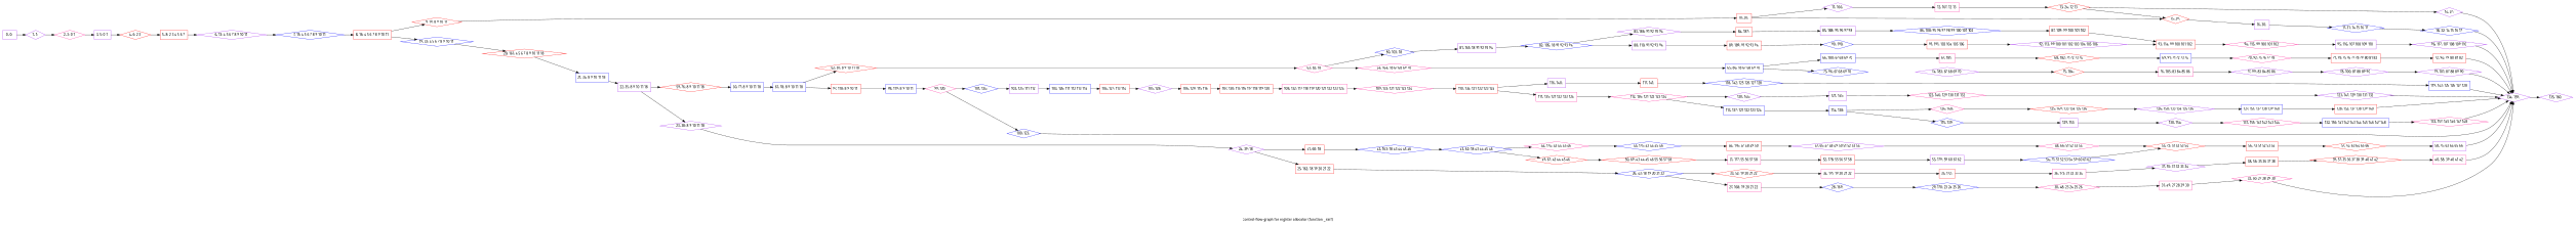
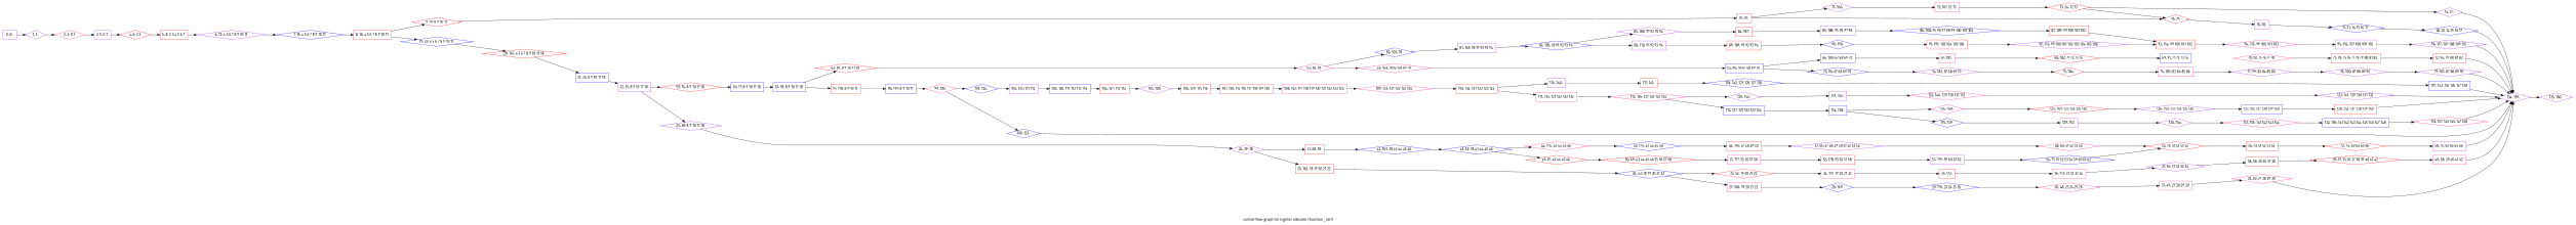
  digraph {
    fontname="Fira Sans"
    label="Control-flow-graph for register allocator (function _sinf)"
    rankdir=LR
    node [color=red fontname="Fira Sans" shape=diamond]
    edge [fontname="Fira Sans"]
    n1 [color=purple label="0, 0: " shape=box]
    n2 [color=purple label="1, 1: "]
    n3 [color=deeppink label="2, 3: 0 1 "]
    n4 [color=purple label="3, 5: 0 1 " shape=box]
    n5 [label="4, 6: 2 3 "]
    n6 [label="5, 8: 2 3 4 5 6 7 " shape=box]
    n7 [color=purple label="6, 13: 4 5 6 7 8 9 10 11 "]
    n8 [color=blue label="7, 15: 4 5 6 7 8 9 10 11 "]
    n9 [label="8, 16: 4 5 6 7 8 9 10 11 " shape=box]
    n10 [label="9, 19: 8 9 10 11 "]
    n11 [color=blue label="19, 33: 4 5 6 7 8 9 10 11 "]
    n12 [label="10, 20: " shape=box]
    n13 [label="20, 161: 4 5 6 7 8 9 10 11 18 "]
    n14 [color=purple label="11, 166: "]
-   n15 [label="15, 29: "]
+   n15 [label="18, 29:"]
    n16 [color=deeppink label="12, 167: 12 13 " shape=box]
    n17 [color=purple label="16, 30: " shape=box]
    n18 [label="13, 24: 12 13 "]
    n19 [color=purple label="14, 27: "]
    n20 [color=purple label="134, 159: "]
    n21 [color=purple label="135, 160: "]
    n22 [color=blue label="17, 31: 14 15 16 17 "]
    n23 [color=blue label="18, 32: 14 15 16 17 "]
    n24 [color=blue label="21, 34: 8 9 10 11 18 " shape=box]
    n25 [color=purple label="22, 35: 8 9 10 11 18 " shape=box]
    n26 [color=purple label="23, 38: 8 9 10 11 18 "]
    n27 [label="59, 76: 8 9 10 11 18 "]
    n28 [color=purple label="24, 39: 18 "]
    n29 [color=blue label="60, 77: 8 9 10 11 18 " shape=box]
    n30 [label="25, 162: 18 19 20 21 22 " shape=box]
    n31 [label="41, 60: 18 " shape=box]
    n32 [color=blue label="26, 43: 18 19 20 21 22 "]
    n33 [color=blue label="42, 163: 18 43 44 45 46 "]
    n34 [color=deeppink label="27, 168: 19 20 21 22 " shape=box]
    n35 [label="33, 52: 19 20 21 22 "]
    n36 [color=blue label="28, 169: "]
    n37 [color=deeppink label="34, 171: 19 20 21 22 " shape=box]
    n38 [color=blue label="29, 170: 23 24 25 26 "]
    n39 [color=deeppink label="30, 48: 23 24 25 26 "]
    n40 [color=deeppink label="31, 49: 27 28 29 30 " shape=box]
    n41 [color=deeppink label="32, 50: 27 28 29 30 "]
    n42 [label="35, 172: " shape=box]
    n43 [color=deeppink label="36, 173: 31 32 33 34 " shape=box]
    n44 [color=purple label="37, 55: 31 32 33 34 "]
    n45 [label="38, 56: 35 36 37 38 " shape=box]
    n46 [label="39, 57: 35 36 37 38 39 40 41 42 "]
    n47 [color=deeppink label="40, 58: 39 40 41 42 " shape=box]
    n48 [color=blue label="43, 62: 18 43 44 45 46 "]
    n49 [color=deeppink label="44, 174: 43 44 45 46 "]
    n50 [label="49, 67: 43 44 45 46 "]
    n51 [color=blue label="45, 175: 43 44 45 46 "]
    n52 [label="50, 69: 43 44 45 46 55 56 57 58 "]
    n53 [label="46, 176: 47 48 49 50 " shape=box]
    n54 [color=purple label="47, 65: 47 48 49 50 51 52 53 54 "]
    n55 [color=deeppink label="48, 66: 51 52 53 54 "]
    n56 [label="55, 72: 51 52 53 54 "]
    n57 [label="56, 73: 51 52 53 54 " shape=box]
    n58 [color=deeppink label="51, 177: 55 56 57 58 " shape=box]
    n59 [label="52, 178: 55 56 57 58 " shape=box]
    n60 [color=purple label="53, 179: 59 60 61 62 " shape=box]
    n61 [color=blue label="54, 71: 51 52 53 54 59 60 61 62 "]
    n62 [label="57, 74: 63 64 65 66 "]
    n63 [color=purple label="58, 75: 63 64 65 66 " shape=box]
    n64 [color=blue label="61, 78: 8 9 10 11 18 " shape=box]
    n65 [label="62, 81: 8 9 10 11 18 "]
    n66 [label="97, 118: 8 9 10 11 " shape=box]
    n67 [color=deeppink label="63, 82: 18 "]
    n68 [color=blue label="98, 119: 8 9 10 11 " shape=box]
    n69 [color=deeppink label="64, 164: 18 67 68 69 70 "]
    n70 [color=blue label="80, 103: 18 "]
    n71 [color=blue label="65, 86: 18 67 68 69 70 " shape=box]
    n72 [color=purple label="81, 165: 18 91 92 93 94 " shape=box]
    n73 [color=blue label="66, 180: 67 68 69 70 " shape=box]
    n74 [color=blue label="73, 96: 67 68 69 70 "]
    n75 [color=deeppink label="67, 181: " shape=box]
    n76 [color=purple label="74, 183: 67 68 69 70 "]
    n77 [label="68, 182: 71 72 73 74 "]
    n78 [color=blue label="69, 91: 71 72 73 74 " shape=box]
    n79 [color=deeppink label="70, 92: 75 76 77 78 "]
    n80 [label="71, 93: 75 76 77 78 79 80 81 82 " shape=box]
    n81 [label="72, 94: 79 80 81 82 " shape=box]
    n82 [label="75, 184: "]
    n83 [color=deeppink label="76, 185: 83 84 85 86 " shape=box]
    n84 [color=purple label="77, 99: 83 84 85 86 "]
    n85 [color=purple label="78, 100: 87 88 89 90 "]
    n86 [color=purple label="79, 101: 87 88 89 90 "]
    n87 [color=blue label="82, 105: 18 91 92 93 94 "]
    n88 [color=purple label="83, 186: 91 92 93 94 "]
    n89 [color=purple label="88, 110: 91 92 93 94 " shape=box]
    n90 [label="84, 187: " shape=box]
    n91 [label="89, 189: 91 92 93 94 " shape=box]
    n92 [color=purple label="85, 188: 95 96 97 98 " shape=box]
    n93 [color=blue label="86, 108: 95 96 97 98 99 100 101 102 "]
    n94 [label="87, 109: 99 100 101 102 " shape=box]
    n95 [label="93, 114: 99 100 101 102 " shape=box]
    n96 [color=deeppink label="94, 115: 99 100 101 102 "]
    n97 [color=blue label="90, 190: "]
    n98 [label="91, 191: 103 104 105 106 " shape=box]
    n99 [color=purple label="92, 113: 99 100 101 102 103 104 105 106 "]
    n100 [color=purple label="95, 116: 107 108 109 110 " shape=box]
    n101 [color=purple label="96, 117: 107 108 109 110 "]
    n102 [color=deeppink label="99, 120: "]
    n103 [color=blue label="100, 123: "]
    n104 [color=blue label="101, 124: "]
    n105 [color=purple label="102, 125: 111 112 " shape=box]
    n106 [color=blue label="103, 126: 111 112 113 114 " shape=box]
    n107 [label="104, 127: 113 114 " shape=box]
    n108 [color=purple label="105, 128: "]
    n109 [label="106, 129: 115 116 " shape=box]
    n110 [label="107, 130: 115 116 117 118 119 120 " shape=box]
    n111 [color=deeppink label="108, 132: 117 118 119 120 121 122 123 124 " shape=box]
    n112 [color=deeppink label="109, 133: 121 122 123 124 "]
    n113 [label="110, 134: 121 122 123 124 " shape=box]
    n114 [color=deeppink label="111, 135: 121 122 123 124 " shape=box]
    n115 [color=purple label="116, 140: " shape=box]
    n116 [color=deeppink label="112, 136: 121 122 123 124 "]
    n117 [label="117, 141: " shape=box]
    n118 [color=blue label="113, 137: 121 122 123 124 " shape=box]
    n119 [color=purple label="120, 144: "]
    n120 [color=blue label="114, 138: " shape=box]
    n121 [color=purple label="121, 145: " shape=box]
    n122 [color=blue label="115, 139: "]
    n123 [color=deeppink label="124, 148: "]
    n124 [color=purple label="129, 153: " shape=box]
    n125 [label="125, 149: 133 134 135 136 "]
    n126 [color=purple label="130, 154: "]
    n127 [color=blue label="118, 142: 125 126 127 128 "]
    n128 [color=blue label="119, 143: 125 126 127 128 " shape=box]
    n129 [color=deeppink label="122, 146: 129 130 131 132 "]
    n130 [color=purple label="123, 147: 129 130 131 132 "]
    n131 [color=purple label="126, 150: 133 134 135 136 "]
    n132 [color=blue label="127, 151: 137 138 139 140 " shape=box]
    n133 [label="128, 152: 137 138 139 140 " shape=box]
    n134 [color=deeppink label="131, 155: 141 142 143 144 "]
    n135 [color=blue label="132, 156: 141 142 143 144 145 146 147 148 " shape=box]
    n136 [color=deeppink label="133, 157: 145 146 147 148 "]
    n1 -> n2
    n2 -> n3
    n3 -> n4
    n4 -> n5
    n5 -> n6
    n6 -> n7
    n7 -> n8
    n8 -> n9
    n9 -> n10
    n9 -> n11
    n10 -> n12
    n11 -> n13
    n12 -> n14
    n12 -> n15
    n13 -> n24
    n14 -> n16
    n15 -> n17
    n16 -> n18
    n17 -> n22
    n18 -> n15
    n18 -> n19
    n19 -> n20
    n20 -> n21
    n22 -> n23
    n23 -> n20
    n24 -> n25
    n25 -> n26
    n25 -> n27
    n26 -> n28
    n27 -> n29
    n28 -> n30
    n28 -> n31
    n29 -> n64
    n30 -> n32
    n31 -> n33
    n32 -> n34
    n32 -> n35
    n33 -> n48
    n34 -> n36
    n35 -> n37
    n36 -> n38
    n37 -> n42
    n38 -> n39
    n39 -> n40
    n40 -> n41
    n41 -> n20
    n42 -> n43
    n43 -> n44
    n44 -> n45
    n45 -> n46
    n46 -> n47
    n47 -> n20
    n48 -> n49
    n48 -> n50
    n49 -> n51
    n50 -> n52
    n51 -> n53
    n52 -> n58
    n53 -> n54
    n54 -> n55
    n55 -> n56
    n56 -> n57
    n57 -> n62
    n58 -> n59
    n59 -> n60
    n60 -> n61
    n61 -> n56
    n62 -> n63
    n63 -> n20
    n64 -> n65
    n64 -> n66
    n65 -> n67
    n66 -> n68
    n67 -> n69
    n67 -> n70
    n68 -> n102
    n69 -> n71
    n70 -> n72
    n71 -> n73
    n71 -> n74
    n72 -> n87
    n73 -> n75
+   n74 -> n76
    n75 -> n77
    n76 -> n82
    n77 -> n78
-   n78 -> n79
    n79 -> n80
    n80 -> n81
    n81 -> n20
    n82 -> n83
    n83 -> n84
    n84 -> n85
    n85 -> n86
    n86 -> n20
    n87 -> n88
    n87 -> n89
    n88 -> n90
    n89 -> n91
    n90 -> n92
    n91 -> n97
    n92 -> n93
    n93 -> n94
    n94 -> n95
    n95 -> n96
    n96 -> n100
    n97 -> n98
    n98 -> n99
    n99 -> n95
    n100 -> n101
    n101 -> n20
    n102 -> n103
    n102 -> n104
    n103 -> n20
    n104 -> n105
    n105 -> n106
    n106 -> n107
    n107 -> n108
    n108 -> n109
    n109 -> n110
    n110 -> n111
    n111 -> n112
    n112 -> n113
    n113 -> n114
    n113 -> n115
    n114 -> n116
    n115 -> n117
    n116 -> n118
    n116 -> n119
    n117 -> n127
    n118 -> n120
    n119 -> n121
    n120 -> n122
    n120 -> n123
    n121 -> n129
    n122 -> n124
    n123 -> n125
    n124 -> n126
    n125 -> n131
    n126 -> n134
    n127 -> n128
    n128 -> n20
    n129 -> n130
    n130 -> n20
    n131 -> n132
    n132 -> n133
    n133 -> n20
    n134 -> n135
    n135 -> n136
    n136 -> n20
  }
